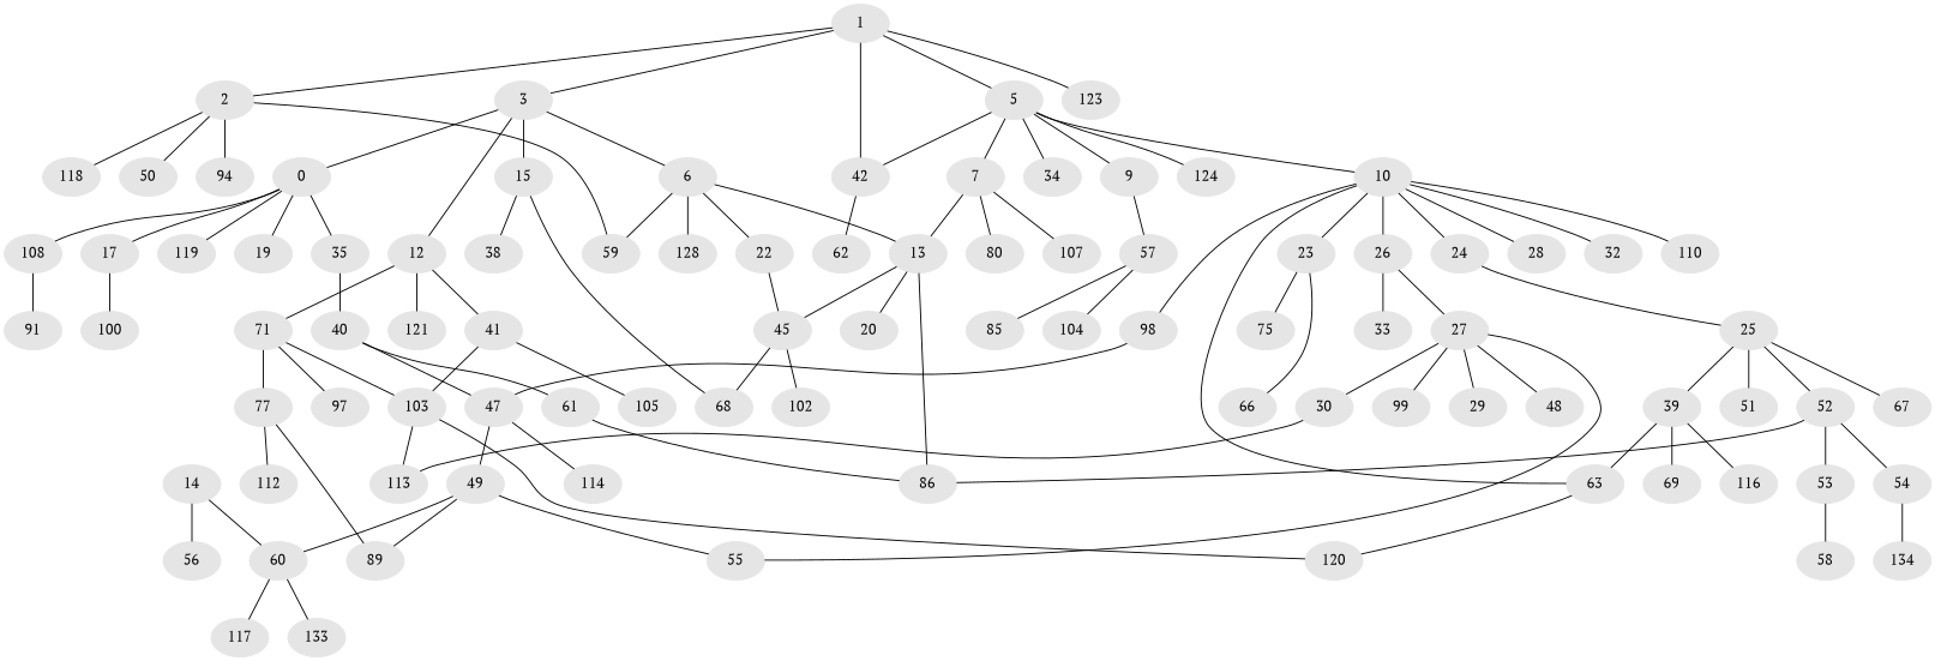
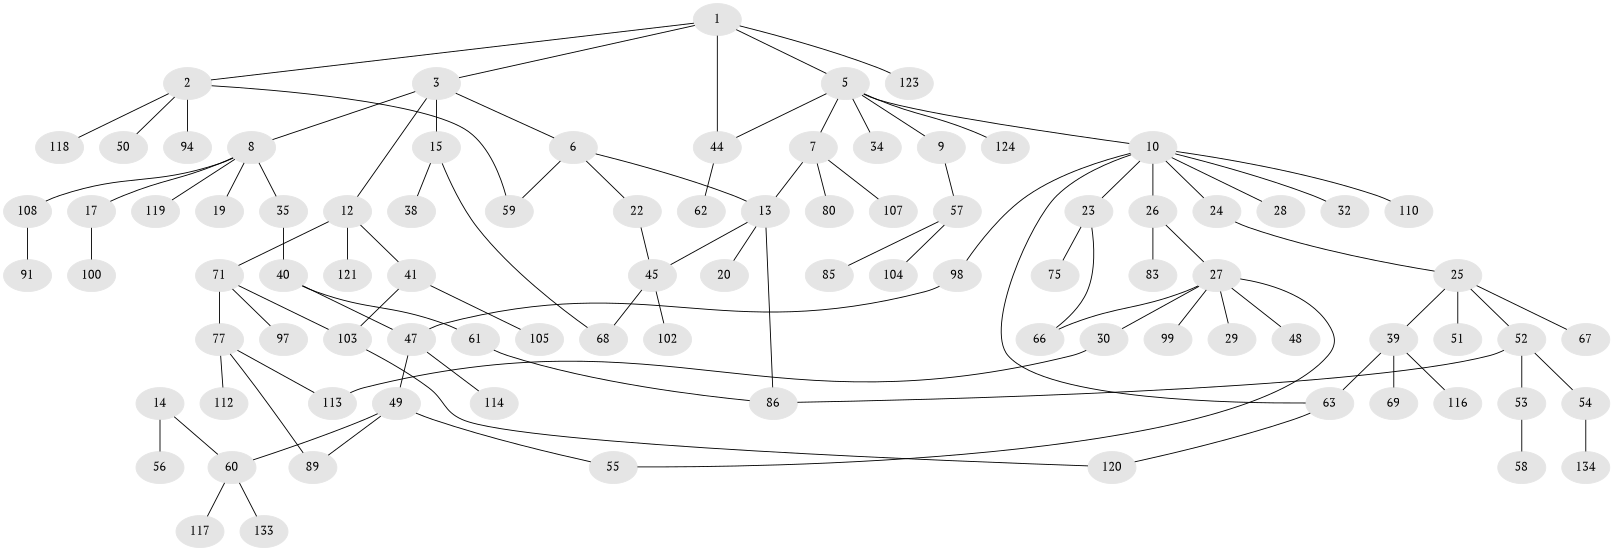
  graph {
    fontname="PT Serif"
    node [color=gray90 fontname="PT Serif" style=filled]
    edge [fontname="PT Serif"]
    1 [super="+36"]
    2 [super="+78"]
    3 [super="+4"]
    5 [super="+11"]
-   42
+   42 [label=44]
    123
    50
    59 [super="+98"]
    94 [super="+111"]
    118
    6 [super="+33"]
-   8 [super="+84" label=0]
+   8 [super="+84"]
    12 [super="+21"]
    15 [super="+101"]
    7 [super="+65"]
    9
    10 [super="+16"]
    34 [super="+126"]
    124
    62
    13
    22
-   128
    17
    19 [super="+96"]
    35
    108
    119
    41 [super="+74"]
    71 [super="+75"]
    121
    38
    68 [super="+76"]
    80
    107 [super="+132"]
    57 [super="+81"]
    n37 [label=98 super="+43"]
    23 [super="+46"]
    24
    26 [super="+44"]
    28
    32
    63 [super="+90"]
    110 [super="+130"]
    56 [super="+137"]
    14
    60 [super="+87"]
    20 [super="+106"]
    45 [super="+82"]
    86 [super="+131"]
    100
    40 [super="+73"]
    91
    85 [super="+115"]
    104 [super="+127"]
    47 [super="+109"]
    66
    n58 [label=75]
    25 [super="+37"]
    27 [super="+30"]
-   83 [label=33]
+   83
    120
    103 [super="+135"]
    105
    77
    97
    102 [super="+129"]
    117
    133
    49 [super="+95"]
    114
    39 [super="+64"]
    51
    52 [super="+93"]
    67
    69
    116
    53 [super="+122"]
    54
    29
    n81 [label=30 super="+88"]
    48 [super="+70"]
    55 [super="+72"]
    99 [super="+125"]
    113
    61
    89
    58
    134
    112
    1 -- 2
    1 -- 3
    1 -- 5
    1 -- 42
    1 -- 123
    2 -- 50
    2 -- 59
    2 -- 94
    2 -- 118
    3 -- 6
    3 -- 8
    3 -- 12
    3 -- 15
    5 -- 42
    5 -- 7
    5 -- 9
    5 -- 10
    5 -- 34
    5 -- 124
    42 -- 62
    6 -- 59
    6 -- 13
    6 -- 22
-   6 -- 128
    8 -- 17
    8 -- 19
    8 -- 35
    8 -- 108
    8 -- 119
    12 -- 41
    12 -- 71
    12 -- 121
    15 -- 38
    15 -- 68
    7 -- 13
    7 -- 80
    7 -- 107
    9 -- 57
    10 -- n37
    10 -- 23
    10 -- 24
    10 -- 26
    10 -- 28
    10 -- 32
    10 -- 63
    10 -- 110
    13 -- 20
    13 -- 45
    13 -- 86
    22 -- 45
    17 -- 100
    35 -- 40
    108 -- 91
    41 -- 103
    41 -- 105
    71 -- 103
    71 -- 77
    71 -- 97
    57 -- 85
    57 -- 104
    n37 -- 47
    23 -- 66
    23 -- n58
    24 -- 25
    26 -- 27
    26 -- 83
    63 -- 120
    14 -- 56
    14 -- 60
    60 -- 117
    60 -- 133
    45 -- 68
    45 -- 102
    40 -- 47
    40 -- 61
    47 -- 49
    47 -- 114
    25 -- 39
    25 -- 51
    25 -- 52
    25 -- 67
+   27 -- 66
    27 -- 29
    27 -- n81
    27 -- 48
    27 -- 55
    27 -- 99
    103 -- 120
-   103 -- 113
+   77 -- 113
    77 -- 89
    77 -- 112
    49 -- 60
    49 -- 55
    49 -- 89
    39 -- 63
    39 -- 69
    39 -- 116
    52 -- 86
    52 -- 53
    52 -- 54
    53 -- 58
    54 -- 134
    n81 -- 113
    61 -- 86
  }
